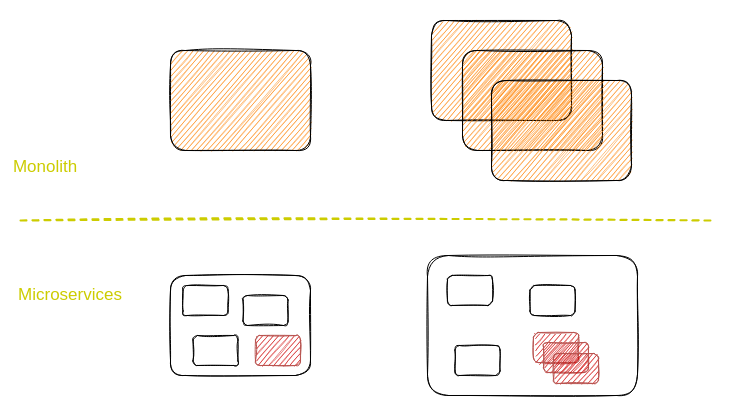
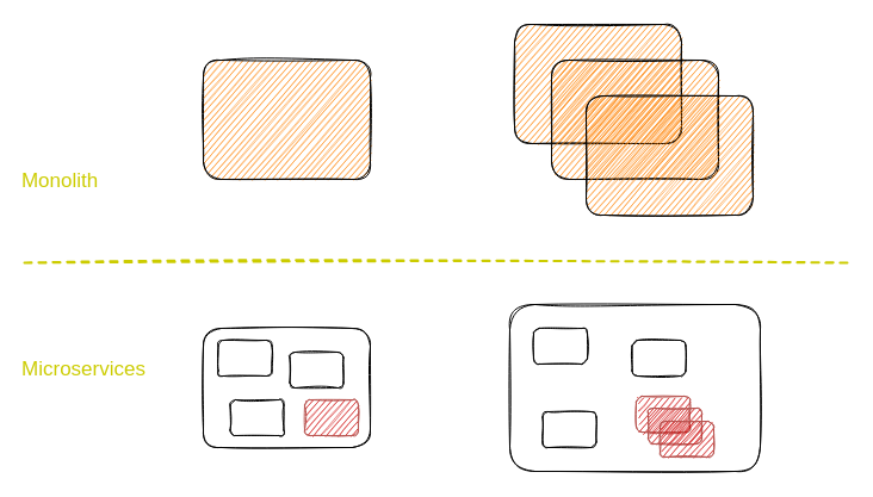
  <mxCell id="0" />
  <mxCell id="1" parent="0" />
  <mxCell id="2" value="" style="rounded=1;whiteSpace=wrap;html=1;sketch=1;fillColor=#FF8000;" vertex="1" parent="1"><mxGeometry x="170" y="50" width="140" height="100" as="geometry" /></mxCell>
  <mxCell id="3" value="" style="rounded=1;whiteSpace=wrap;html=1;sketch=1;fillColor=#FF8000;" vertex="1" parent="1"><mxGeometry x="431" y="20" width="140" height="100" as="geometry" /></mxCell>
  <mxCell id="4" value="" style="rounded=1;whiteSpace=wrap;html=1;sketch=1;fillColor=#FF8000;" vertex="1" parent="1"><mxGeometry x="462" y="50" width="140" height="100" as="geometry" /></mxCell>
  <mxCell id="5" value="" style="rounded=1;whiteSpace=wrap;html=1;sketch=1;fillColor=#FF8000;" vertex="1" parent="1"><mxGeometry x="491" y="80" width="140" height="100" as="geometry" /></mxCell>
  <mxCell id="6" value="" style="rounded=1;whiteSpace=wrap;html=1;sketch=1;fillColor=none;" vertex="1" parent="1"><mxGeometry x="427" y="255" width="210" height="140" as="geometry" /></mxCell>
  <mxCell id="7" value="" style="rounded=1;whiteSpace=wrap;html=1;sketch=1;fillColor=none;" vertex="1" parent="1"><mxGeometry x="170" y="275" width="140" height="100" as="geometry" /></mxCell>
  <mxCell id="8" value="" style="rounded=1;whiteSpace=wrap;html=1;sketch=1;fontSize=17;fillColor=#CC0000;strokeColor=#b85450;" vertex="1" parent="1"><mxGeometry x="255" y="335" width="45" height="30" as="geometry" /></mxCell>
  <mxCell id="9" value="" style="rounded=1;whiteSpace=wrap;html=1;sketch=1;fontSize=17;fillColor=none;" vertex="1" parent="1"><mxGeometry x="182.5" y="285" width="45" height="30" as="geometry" /></mxCell>
  <mxCell id="10" value="" style="rounded=1;whiteSpace=wrap;html=1;sketch=1;fontSize=17;fillColor=none;" vertex="1" parent="1"><mxGeometry x="242.5" y="295" width="45" height="30" as="geometry" /></mxCell>
  <mxCell id="11" value="" style="rounded=1;whiteSpace=wrap;html=1;sketch=1;fontSize=17;fillColor=none;" vertex="1" parent="1"><mxGeometry x="192.5" y="335" width="45" height="30" as="geometry" /></mxCell>
  <mxCell id="12" value="" style="rounded=1;whiteSpace=wrap;html=1;sketch=1;fontSize=17;fillColor=#CC0000;strokeColor=#b85450;" vertex="1" parent="1"><mxGeometry x="533" y="332" width="45" height="30" as="geometry" /></mxCell>
  <mxCell id="13" value="" style="rounded=1;whiteSpace=wrap;html=1;sketch=1;fontSize=17;fillColor=none;" vertex="1" parent="1"><mxGeometry x="447" y="275" width="45" height="30" as="geometry" /></mxCell>
  <mxCell id="14" value="" style="rounded=1;whiteSpace=wrap;html=1;sketch=1;fontSize=17;fillColor=none;" vertex="1" parent="1"><mxGeometry x="529.5" y="285" width="45" height="30" as="geometry" /></mxCell>
  <mxCell id="15" value="" style="rounded=1;whiteSpace=wrap;html=1;sketch=1;fontSize=17;fillColor=none;" vertex="1" parent="1"><mxGeometry x="454.5" y="345" width="45" height="30" as="geometry" /></mxCell>
  <mxCell id="16" value="" style="rounded=1;whiteSpace=wrap;html=1;sketch=1;fontSize=17;fillColor=#CC0000;strokeColor=#b85450;" vertex="1" parent="1"><mxGeometry x="543" y="342" width="45" height="30" as="geometry" /></mxCell>
  <mxCell id="17" value="" style="rounded=1;whiteSpace=wrap;html=1;sketch=1;fontSize=17;fillColor=#CC0000;strokeColor=#b85450;" vertex="1" parent="1"><mxGeometry x="553" y="353" width="45" height="30" as="geometry" /></mxCell>
  <mxCell id="18" value="" style="endArrow=none;dashed=1;html=1;rounded=0;sketch=1;fontSize=17;strokeColor=#CCCC00;strokeWidth=2;" edge="1" parent="1"><mxGeometry width="50" height="50" relative="1" as="geometry"><mxPoint x="20" y="220" as="sourcePoint" /><mxPoint x="710" y="220" as="targetPoint" /></mxGeometry></mxCell>
- <mxCell id="19" value="Monolith" style="text;html=1;strokeColor=none;fillColor=none;align=center;verticalAlign=middle;whiteSpace=wrap;rounded=0;sketch=1;fontSize=17;fontColor=#CCCC00;" vertex="1" parent="1"><mxGeometry x="15" y="152" width="60" height="30" as="geometry" /></mxCell>
- <mxCell id="20" value="Microservices" style="text;html=1;strokeColor=none;fillColor=none;align=center;verticalAlign=middle;whiteSpace=wrap;rounded=0;sketch=1;fontSize=17;fontColor=#CCCC00;" vertex="1" parent="1"><mxGeometry x="20" y="280" width="100" height="30" as="geometry" /></mxCell>
+ <mxCell id="19" value="Monolith" style="text;html=1;strokeColor=none;fillColor=none;align=center;verticalAlign=middle;whiteSpace=wrap;rounded=0;sketch=1;fontSize=17;fontColor=#CCCC00;" vertex="1" parent="1"><mxGeometry x="20" y="137" width="60" height="30" as="geometry" /></mxCell>
+ <mxCell id="20" value="Microservices" style="text;html=1;strokeColor=none;fillColor=none;align=center;verticalAlign=middle;whiteSpace=wrap;rounded=0;sketch=1;fontSize=17;fontColor=#CCCC00;" vertex="1" parent="1"><mxGeometry x="20" y="295" width="100" height="30" as="geometry" /></mxCell>
